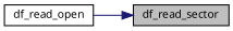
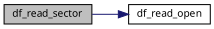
  digraph {
    rankdir=LR
    node [color=black fontname="FreeSans.ttf" fontsize=10 shape=record style=filled]
    n1 [fillcolor=grey75 fontcolor=black height=0.2 label=df_read_sector width=0.4]
    n2 [fillcolor=white height=0.2 label=df_read_open width=0.4]
-   n2 -> n1 [color=midnightblue fontname="FreeSans.ttf" fontsize=10 labelfontname="FreeSans.ttf" labelfontsize=10 style=solid]
+   n1 -> n2 [color=midnightblue fontname="FreeSans.ttf" fontsize=10 labelfontname="FreeSans.ttf" labelfontsize=10 style=solid]
  }
